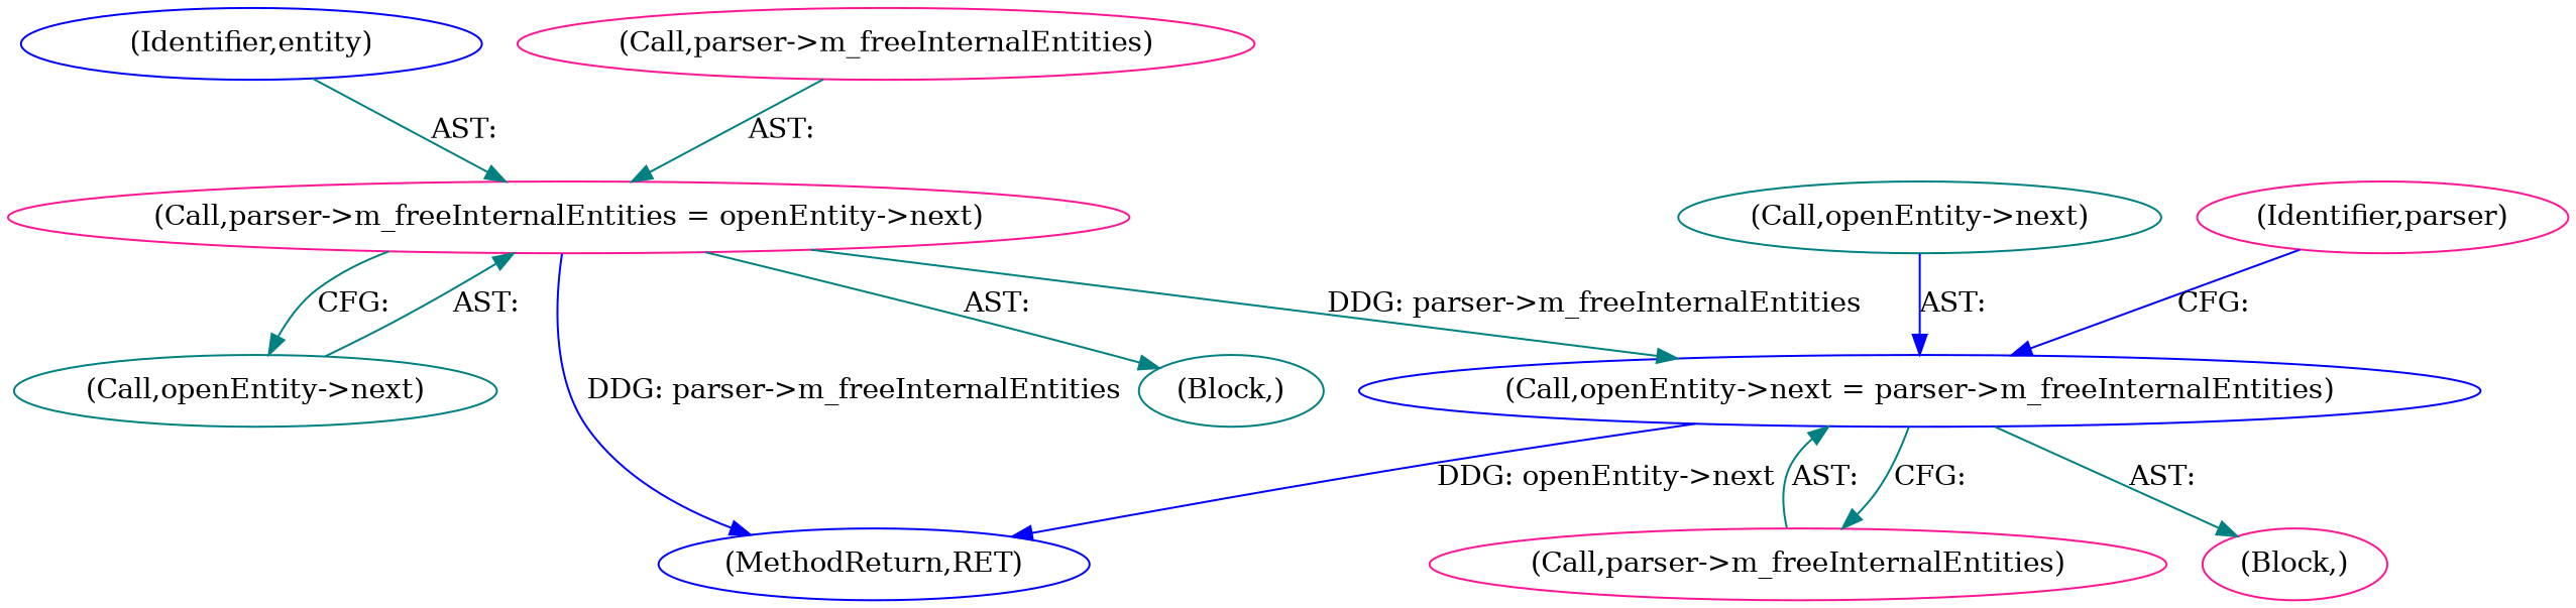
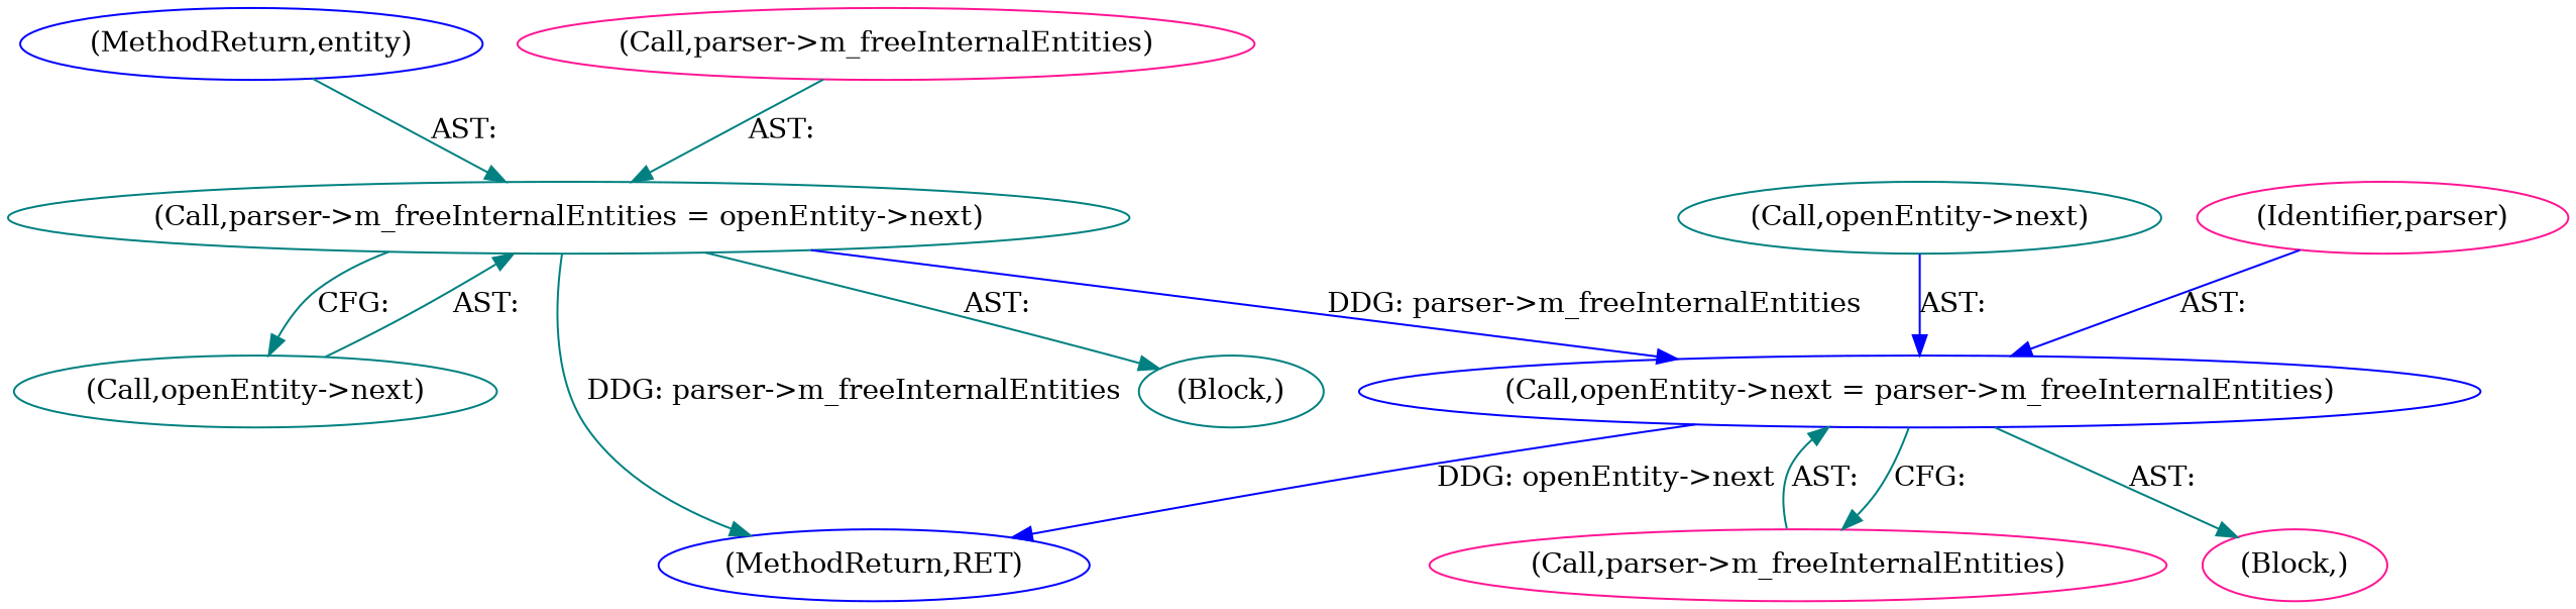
  digraph {
    node [color=deeppink]
    edge [color=teal]
    n1 [color=blue label="(Call,openEntity->next = parser->m_freeInternalEntities)"]
    n2 [color=blue label="(MethodReturn,RET)"]
    n3 [label="(Block,)"]
    n4 [label="(Call,parser->m_freeInternalEntities)"]
-   n5 [label="(Call,parser->m_freeInternalEntities = openEntity->next)"]
+   n5 [color=teal label="(Call,parser->m_freeInternalEntities = openEntity->next)"]
    n6 [color=teal label="(Block,)"]
    n7 [color=teal label="(Call,openEntity->next)"]
    n8 [label="(Identifier,parser)"]
    n9 [color=teal label="(Call,openEntity->next)"]
-   n10 [color=blue label="(Identifier,entity)"]
+   n10 [color=blue label="(MethodReturn,entity)"]
    n11 [label="(Call,parser->m_freeInternalEntities)"]
    n1 -> n2 [color=blue label="DDG: openEntity->next"]
    n1 -> n3 [label="AST: "]
    n1 -> n4 [label="CFG: "]
    n4 -> n1 [label="AST: "]
-   n5 -> n1 [label="DDG: parser->m_freeInternalEntities"]
-   n5 -> n2 [color=blue label="DDG: parser->m_freeInternalEntities"]
+   n5 -> n1 [color=blue label="DDG: parser->m_freeInternalEntities"]
+   n5 -> n2 [label="DDG: parser->m_freeInternalEntities"]
    n5 -> n6 [label="AST: "]
    n5 -> n7 [label="CFG: "]
    n7 -> n5 [label="AST: "]
-   n8 -> n1 [color=blue label="CFG: "]
+   n8 -> n1 [color=blue label="AST: "]
    n9 -> n1 [color=blue label="AST: "]
    n10 -> n5 [label="AST: "]
    n11 -> n5 [label="AST: "]
  }
